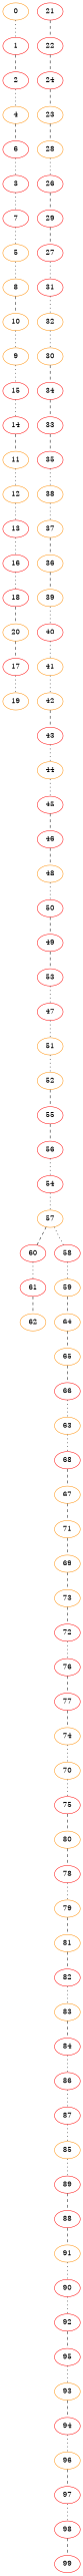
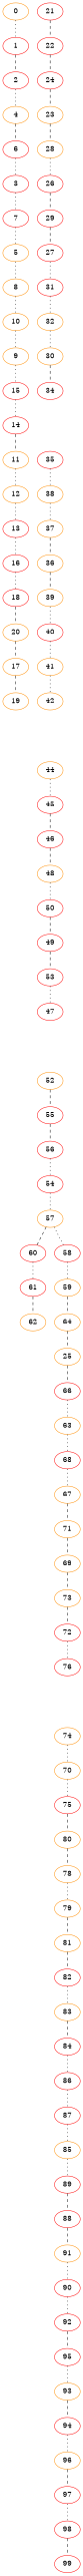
  graph {
    node [color=red]
    edge [Label=0.00 style=dotted]
    0 [Label="0 (0.00)" color=darkorange]
    1 [Label="1 (0.00)"]
    2 [Label="2 (0.00)"]
    4 [Label="4 (0.00)" color=darkorange]
    6 [Label="6 (0.00)"]
    3 [Label="3 (0.00)"]
    7 [Label="7 (0.00)"]
    5 [Label="5 (0.00)" color=darkorange]
    8 [Label="8 (0.00)" color=darkorange]
    10 [Label="10 (0.00)" color=darkorange]
    9 [Label="9 (0.00)" color=darkorange]
    15 [Label="15 (0.00)"]
    14 [Label="14 (0.00)"]
    11 [Label="11 (0.00)" color=darkorange]
    12 [Label="12 (0.00)" color=darkorange]
    13 [Label="13 (0.00)"]
    16 [Label="16 (0.00)"]
    18 [Label="18 (0.00)"]
    20 [Label="20 (0.00)" color=darkorange]
-   17 [Label="17 (0.00)"]
+   17 [Label="17 (0.00)" color=darkorange]
    19 [Label="19 (0.00)" color=darkorange]
    21 [Label="21 (0.00)"]
    22 [Label="22 (0.00)"]
    24 [Label="24 (0.00)"]
    23 [Label="23 (0.00)" color=darkorange]
    28 [Label="28 (0.00)" color=darkorange]
    26 [Label="26 (0.00)"]
    29 [Label="29 (0.00)"]
    27 [Label="27 (0.00)"]
    31 [Label="31 (0.00)"]
    32 [Label="32 (0.00)" color=darkorange]
    30 [Label="30 (0.00)" color=darkorange]
    34 [Label="34 (0.00)"]
-   33 [Label="33 (0.00)"]
    35 [Label="35 (0.00)"]
    38 [Label="38 (0.00)" color=darkorange]
    37 [Label="37 (0.00)" color=darkorange]
    36 [Label="36 (0.00)" color=darkorange]
    39 [Label="39 (0.00)" color=darkorange]
    40 [Label="40 (0.00)"]
    41 [Label="41 (0.00)" color=darkorange]
    42 [Label="42 (0.00)" color=darkorange]
-   43 [Label="43 (0.00)"]
    44 [Label="44 (0.00)" color=darkorange]
    45 [Label="45 (0.00)"]
    46 [Label="46 (0.00)"]
    48 [Label="48 (0.00)" color=darkorange]
    50 [Label="50 (0.00)"]
    49 [Label="49 (0.00)"]
    53 [Label="53 (0.00)"]
    47 [Label="47 (0.00)"]
-   51 [Label="51 (0.00)" color=darkorange]
    52 [Label="52 (0.00)" color=darkorange]
    55 [Label="55 (0.00)"]
    56 [Label="56 (0.00)"]
    54 [Label="54 (0.00)"]
    57 [Label="57 (0.00)" color=darkorange]
    60 [Label="60 (0.00)"]
    58 [Label="58 (0.00)"]
    61 [Label="61 (0.00)"]
    62 [Label="62 (0.00)" color=darkorange]
    59 [Label="59 (0.00)" color=darkorange]
    64 [Label="64 (0.00)" color=darkorange]
-   65 [Label="65 (0.00)" color=darkorange]
+   65 [Label="65 (0.00)" color=darkorange label=25]
    66 [Label="66 (0.00)"]
    63 [Label="63 (0.00)" color=darkorange]
    68 [Label="68 (0.00)"]
    67 [Label="67 (0.00)" color=darkorange]
    71 [Label="71 (0.00)" color=darkorange]
    69 [Label="69 (0.00)" color=darkorange]
    73 [Label="73 (0.00)" color=darkorange]
    72 [Label="72 (0.00)"]
    76 [Label="76 (0.00)"]
-   77 [Label="77 (0.00)"]
    74 [Label="74 (0.00)" color=darkorange]
    70 [Label="70 (0.00)" color=darkorange]
    75 [Label="75 (0.00)"]
    80 [Label="80 (0.00)" color=darkorange]
-   78 [Label="78 (0.00)"]
+   78 [Label="78 (0.00)" color=darkorange]
    79 [Label="79 (0.00)" color=darkorange]
    81 [Label="81 (0.00)" color=darkorange]
    82 [Label="82 (0.00)"]
    83 [Label="83 (0.00)" color=darkorange]
    84 [Label="84 (0.00)"]
    86 [Label="86 (0.00)"]
    87 [Label="87 (0.00)"]
    85 [Label="85 (0.00)" color=darkorange]
    89 [Label="89 (0.00)"]
    88 [Label="88 (0.00)"]
    91 [Label="91 (0.00)" color=darkorange]
    90 [Label="90 (0.00)"]
    92 [Label="92 (0.00)"]
    95 [Label="95 (0.00)"]
    93 [Label="93 (0.00)" color=darkorange]
    94 [Label="94 (0.00)"]
    96 [Label="96 (0.00)" color=darkorange]
    97 [Label="97 (0.00)"]
    98 [Label="98 (0.00)"]
    99 [Label="99 (0.00)"]
    0 -- 1
    1 -- 2 [style=dashed]
    2 -- 4
    4 -- 6 [style=dashed]
    6 -- 3
    3 -- 7
    7 -- 5
    5 -- 8
-   8 -- 10 [style=dashed]
+   8 -- 10
    10 -- 9
    9 -- 15
    15 -- 14
    14 -- 11 [style=dashed]
    11 -- 12
    12 -- 13
    13 -- 16
    16 -- 18
    18 -- 20 [style=dashed]
    20 -- 17 [style=dashed]
-   17 -- 19
+   17 -- 19 [style=dashed]
    21 -- 22 [style=dashed]
    22 -- 24 [style=dashed]
    24 -- 23 [style=dashed]
    23 -- 28 [style=dashed]
    28 -- 26
    26 -- 29 [style=dashed]
    29 -- 27 [style=dashed]
    27 -- 31
    31 -- 32
    32 -- 30
    30 -- 34 [style=dashed]
-   34 -- 33 [style=dashed]
-   33 -- 35 [style=dashed]
    35 -- 38
    38 -- 37
    37 -- 36 [style=dashed]
    36 -- 39 [style=dashed]
    39 -- 40
    40 -- 41
    41 -- 42
-   42 -- 43 [style=dashed]
-   43 -- 44
    44 -- 45
    45 -- 46 [style=dashed]
    46 -- 48 [style=dashed]
    48 -- 50
    50 -- 49 [style=dashed]
    49 -- 53 [style=dashed]
    53 -- 47
-   47 -- 51
-   51 -- 52
    52 -- 55 [style=dashed]
    55 -- 56 [style=dashed]
    56 -- 54
    54 -- 57
    57 -- 60 [style=dashed]
    57 -- 58
    60 -- 61
    58 -- 59
    61 -- 62 [style=dashed]
    59 -- 64 [style=dashed]
    64 -- 65 [style=dashed]
    65 -- 66 [style=dashed]
    66 -- 63
    63 -- 68
-   68 -- 67 [style=dashed]
+   68 -- 67
    67 -- 71 [style=dashed]
    71 -- 69 [style=dashed]
    69 -- 73 [style=dashed]
    73 -- 72 [style=dashed]
    72 -- 76
-   76 -- 77 [style=dashed]
-   77 -- 74 [style=dashed]
    74 -- 70
    70 -- 75
    75 -- 80 [style=dashed]
    80 -- 78 [style=dashed]
    78 -- 79
    79 -- 81 [style=dashed]
    81 -- 82 [style=dashed]
    82 -- 83
    83 -- 84 [style=dashed]
    84 -- 86
    86 -- 87
    87 -- 85
    85 -- 89
    89 -- 88 [style=dashed]
    88 -- 91 [style=dashed]
    91 -- 90
    90 -- 92
    92 -- 95 [style=dashed]
    95 -- 93
    93 -- 94 [style=dashed]
    94 -- 96
    96 -- 97 [style=dashed]
    97 -- 98
    98 -- 99 [style=dashed]
  }
